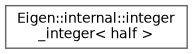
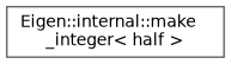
  digraph {
    rankdir=LR
-   n1 [color=grey40 fillcolor=white fontname=Helvetica fontsize=10 height=0.2 label="Eigen::internal::integer\l_integer\< half \>" shape=box style=filled width=0.4]
+   n1 [color=grey40 fillcolor=white fontname=Helvetica fontsize=10 height=0.2 label="Eigen::internal::make\l_integer\< half \>" shape=box style=filled width=0.4]
  }
